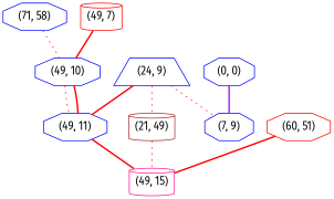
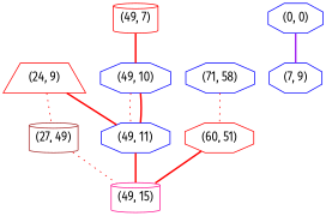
  graph {
    fontname="Fira Sans"
    node [color=blue fontname="Fira Sans" shape=octagon]
    edge [color=red fontname="Fira Sans" style=bold weight=1]
-   "(24, 9)" [shape=trapezium]
+   "(24, 9)" [color=red shape=trapezium]
    "(49, 11)"
-   "(27, 49)" [color=brown shape=cylinder label="(21, 49)"]
+   "(27, 49)" [color=brown shape=cylinder]
    "(7, 9)"
    "(49, 15)" [color=deeppink shape=cylinder]
    "(0, 0)"
    "(71, 58)"
    "(60, 51)" [color=red]
    "(49, 7)" [color=red shape=cylinder]
    "(49, 10)"
    "(24, 9)" -- "(49, 11)"
    "(24, 9)" -- "(27, 49)" [style=dotted]
-   "(24, 9)" -- "(7, 9)" [style=dotted]
    "(49, 11)" -- "(49, 15)"
    "(27, 49)" -- "(49, 15)" [style=dotted]
    "(0, 0)" -- "(7, 9)" [color=purple weight=4]
-   "(71, 58)" -- "(49, 10)" [style=dotted]
+   "(71, 58)" -- "(60, 51)" [style=dotted]
    "(60, 51)" -- "(49, 15)"
    "(49, 7)" -- "(49, 10)"
    "(49, 10)" -- "(49, 11)" [style=dotted]
    "(49, 10)" -- "(49, 11)"
  }
